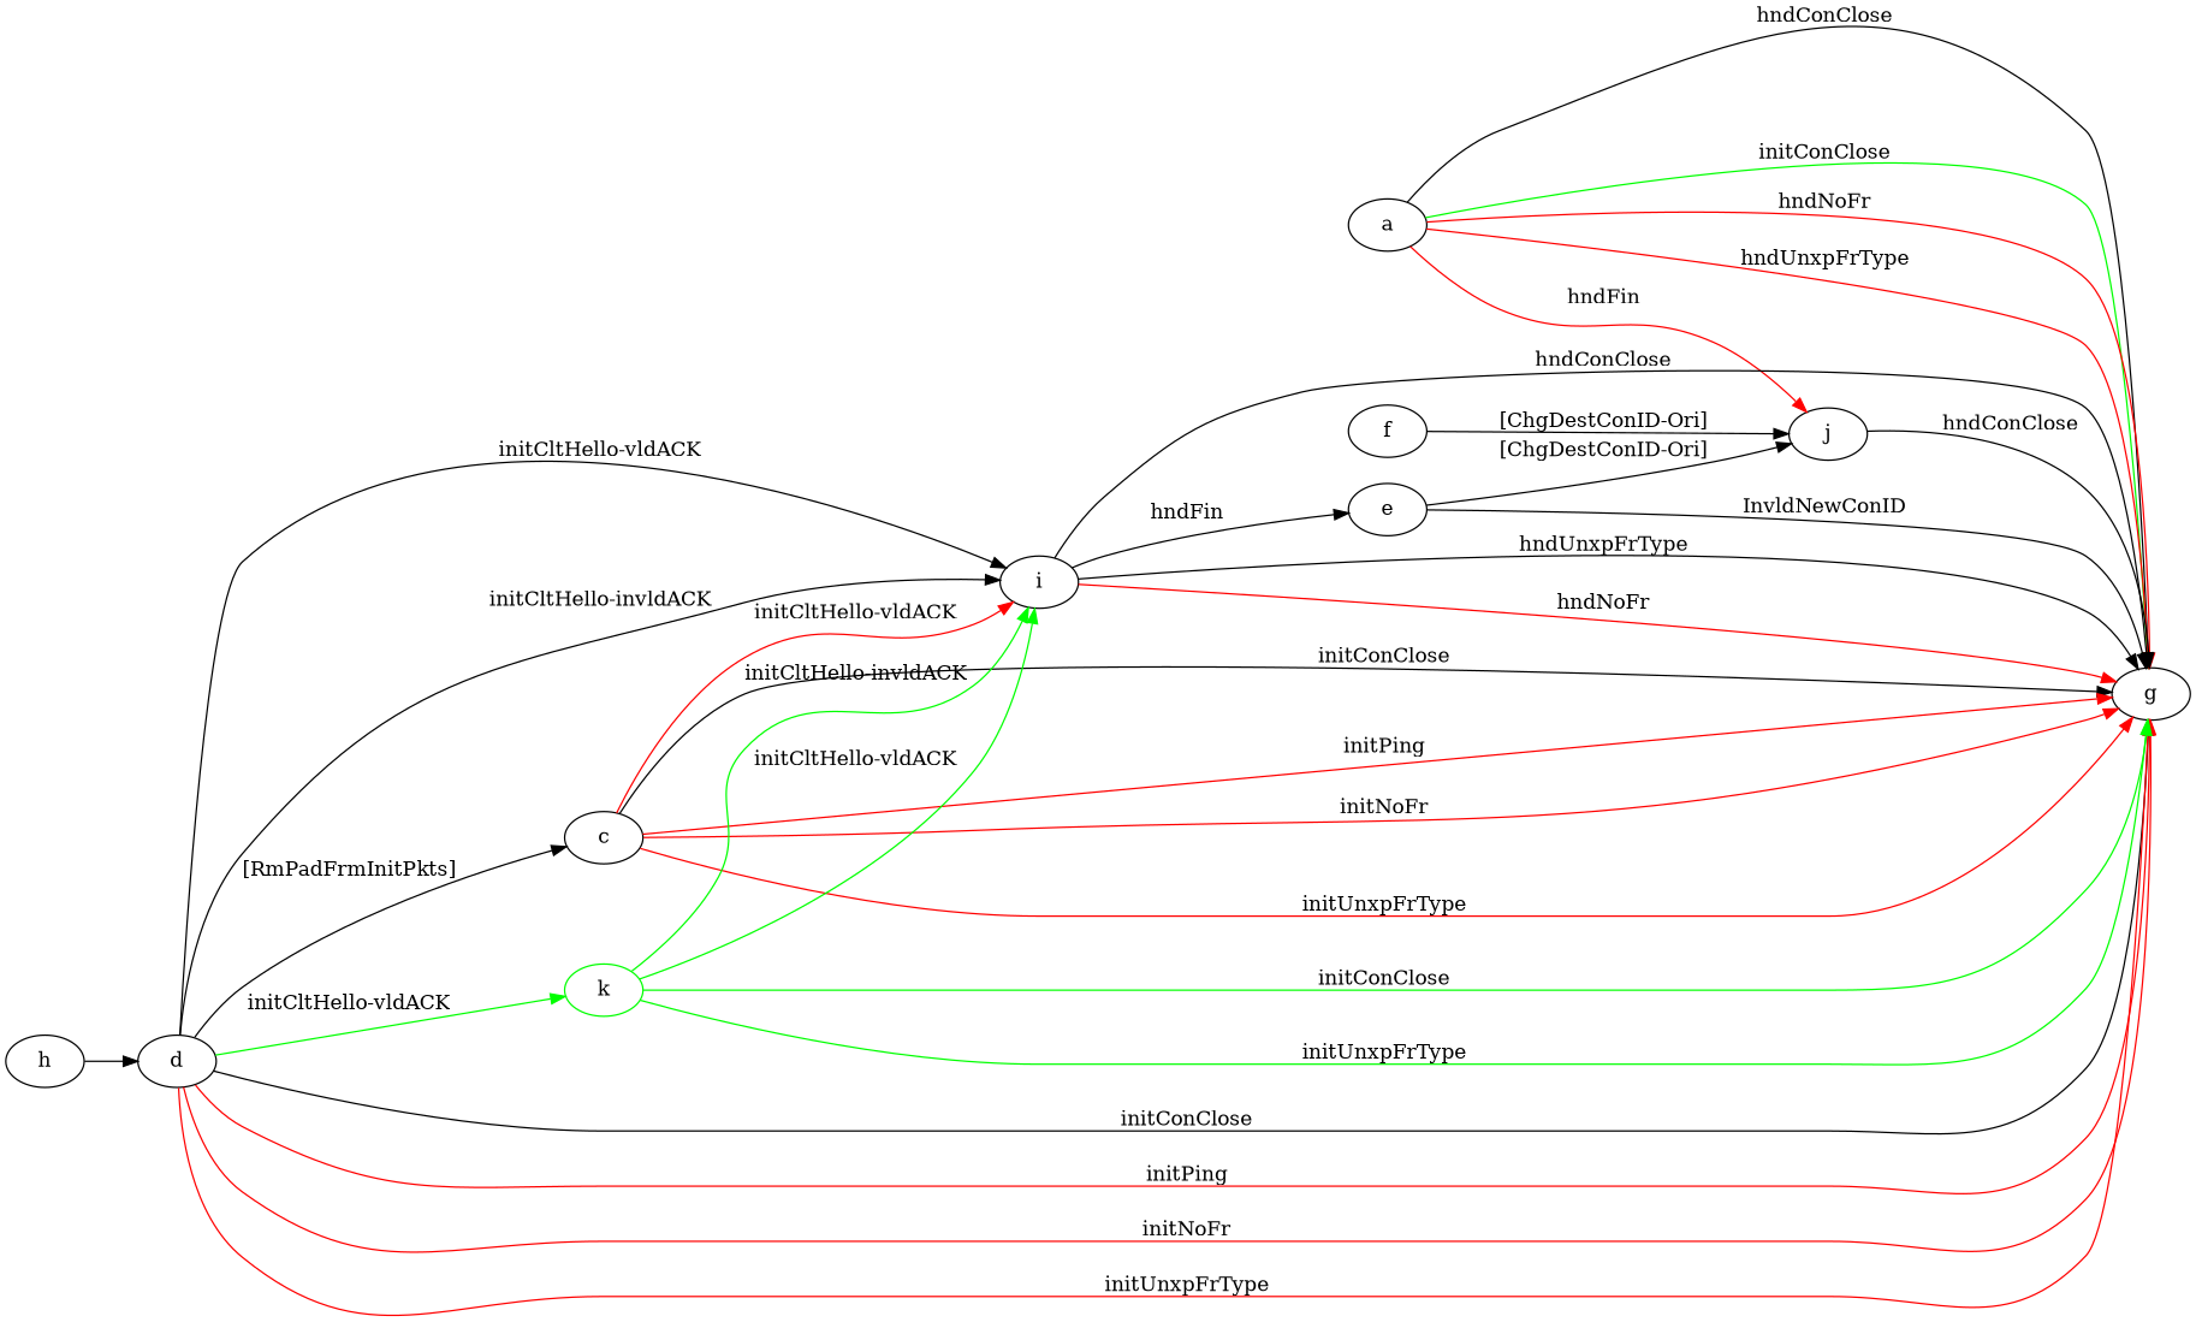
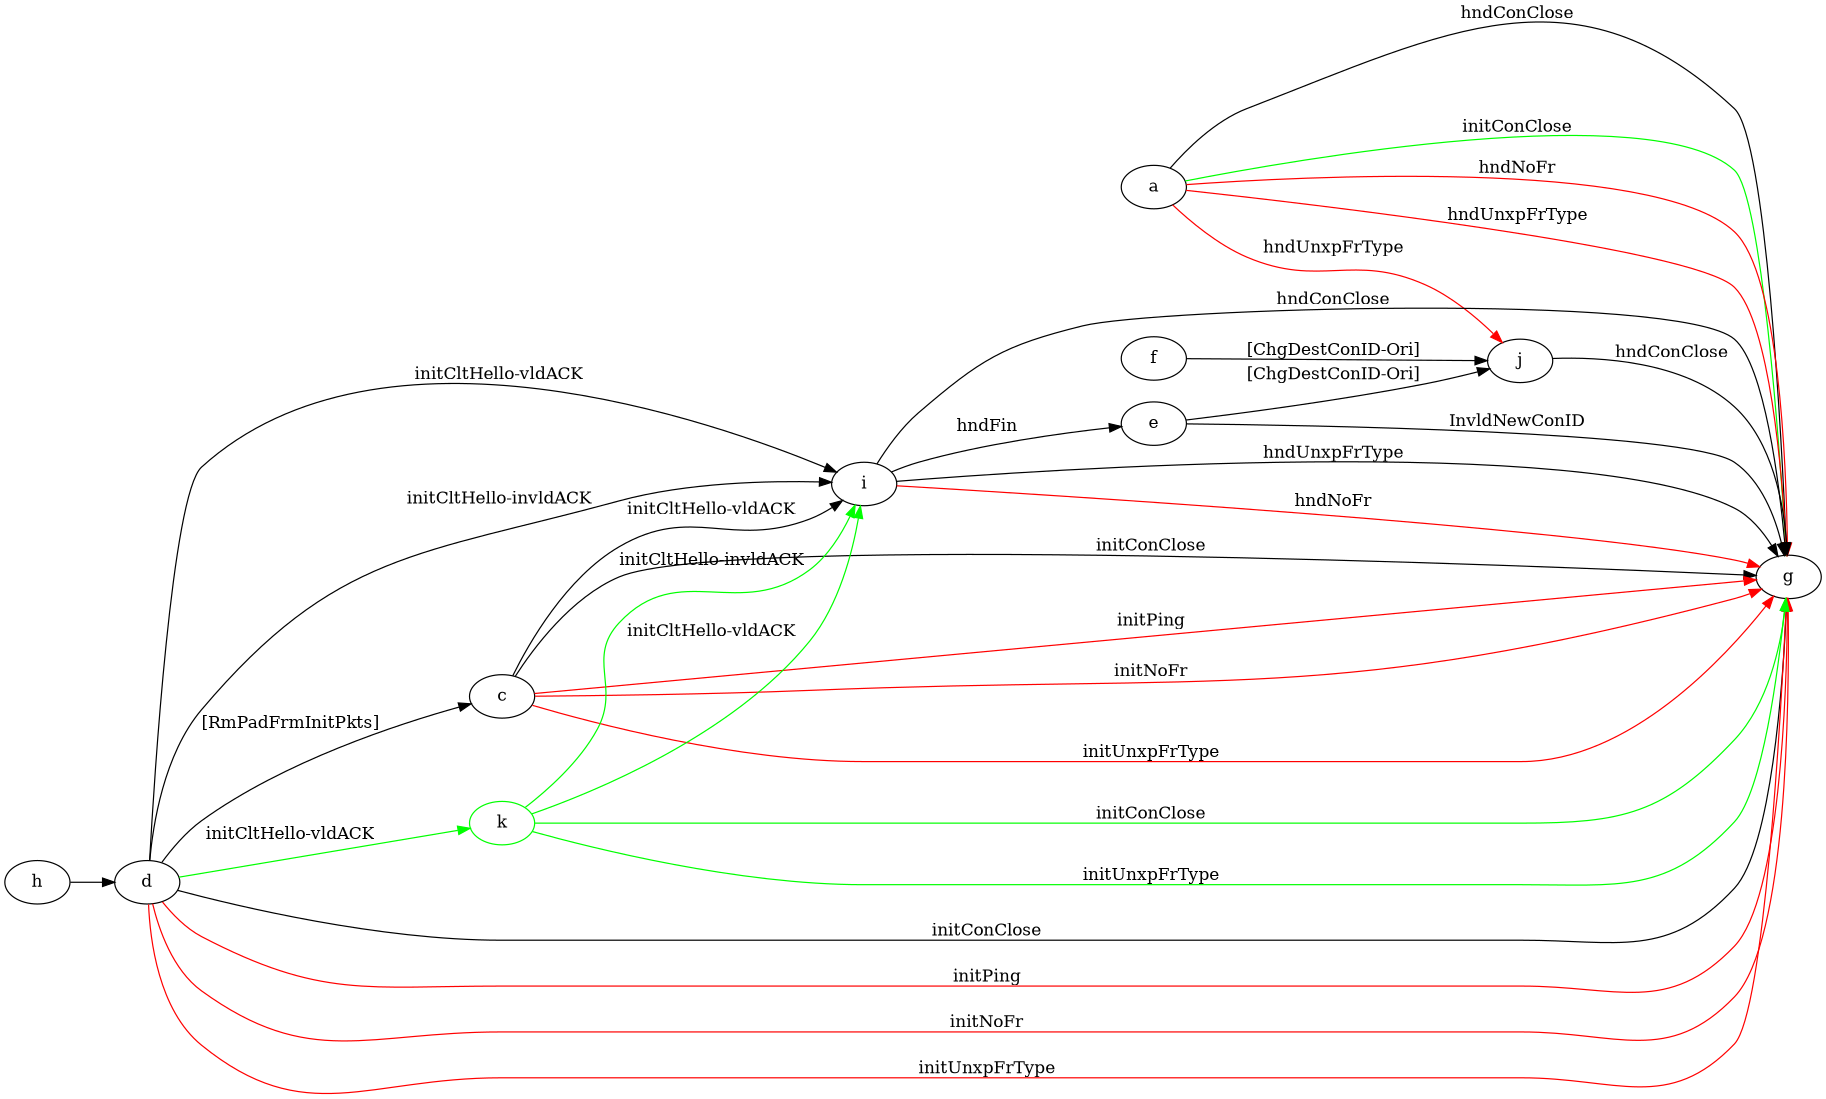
  digraph {
    rankdir=LR
    a
    g
    j
    c
    i
    e
    d
    k [color=green]
    f
    h
    a -> g [label="hndConClose "]
    a -> g [color=green label="initConClose "]
    a -> g [color=red label="hndNoFr "]
    a -> g [color=red label="hndUnxpFrType "]
-   a -> j [color=red label="hndFin "]
+   a -> j [color=red label="hndUnxpFrType "]
    j -> g [label="hndConClose "]
    c -> g [label="initConClose "]
    c -> g [color=red label="initPing "]
    c -> g [color=red label="initNoFr "]
    c -> g [color=red label="initUnxpFrType "]
-   c -> i [color=red label="initCltHello-vldACK "]
+   c -> i [color=black label="initCltHello-vldACK "]
    i -> g [label="hndConClose "]
    i -> g [label="hndUnxpFrType "]
    i -> g [color=red label="hndNoFr "]
    i -> e [label="hndFin "]
    e -> g [label="InvldNewConID "]
    e -> j [label="[ChgDestConID-Ori] "]
    d -> g [label="initConClose "]
    d -> g [color=red label="initPing "]
    d -> g [color=red label="initNoFr "]
    d -> g [color=red label="initUnxpFrType "]
    d -> c [label="[RmPadFrmInitPkts] "]
    d -> i [label="initCltHello-vldACK "]
    d -> i [label="initCltHello-invldACK "]
    d -> k [color=green label="initCltHello-vldACK "]
    k -> g [color=green label="initConClose "]
    k -> g [color=green label="initUnxpFrType "]
    k -> i [color=green label="initCltHello-vldACK "]
    k -> i [color=green label="initCltHello-invldACK "]
    f -> j [label="[ChgDestConID-Ori] "]
    h -> d
  }
